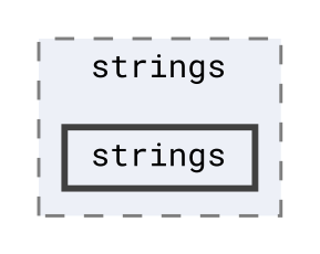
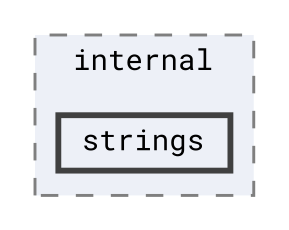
  digraph {
    compound=true
    rankdir=LR
    fontname="Roboto Mono"
    n1 [color=grey25 fillcolor="#edf0f7" fontname="Roboto Mono" fontsize=10 height=0.2 label=strings shape=box style="filled,bold" width=0.4]
    subgraph cluster_1 {
      bgcolor="#edf0f7"
      fontsize=10
-     label=strings
+     label=internal
      pencolor=grey50
      style="filled,dashed"
      n1
    }
  }
